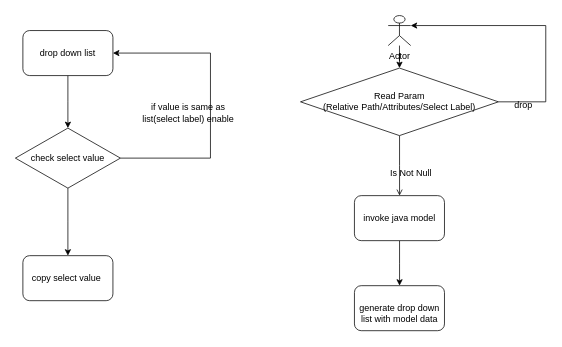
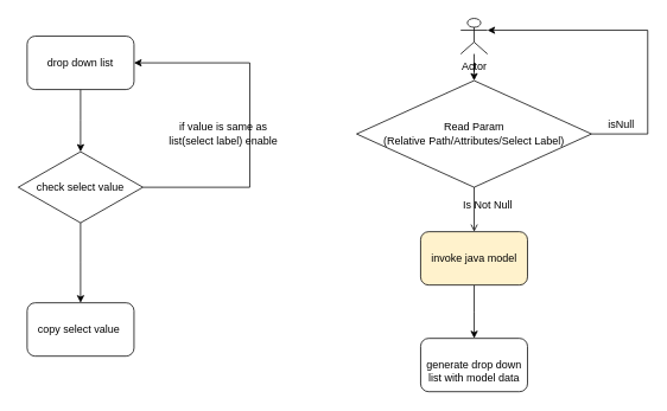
  <mxCell id="0" />
  <mxCell id="1" parent="0" />
  <mxCell id="2" value="" style="edgeStyle=orthogonalEdgeStyle;rounded=0;orthogonalLoop=1;jettySize=auto;html=1;" edge="1" parent="1" source="3" target="6"><mxGeometry relative="1" as="geometry" /></mxCell>
  <mxCell id="3" value="Actor" style="shape=umlActor;verticalLabelPosition=bottom;verticalAlign=top;html=1;outlineConnect=0;" vertex="1" parent="1"><mxGeometry x="516.87" y="20" width="30" height="40" as="geometry" /></mxCell>
  <mxCell id="4" style="edgeStyle=elbowEdgeStyle;rounded=0;orthogonalLoop=1;jettySize=auto;html=1;exitX=1;exitY=0.5;exitDx=0;exitDy=0;entryX=1;entryY=0.333;entryDx=0;entryDy=0;entryPerimeter=0;" edge="1" parent="1" source="6" target="3"><mxGeometry relative="1" as="geometry"><mxPoint x="726.87" y="40" as="targetPoint" /><Array as="points"><mxPoint x="726.87" y="110" /></Array></mxGeometry></mxCell>
  <mxCell id="5" value="" style="edgeStyle=elbowEdgeStyle;rounded=0;orthogonalLoop=1;jettySize=auto;html=1;endArrow=open;" edge="1" parent="1" source="6" target="9"><mxGeometry relative="1" as="geometry" /></mxCell>
- <mxCell id="6" value="&lt;div&gt;Read Param&lt;/div&gt;&lt;div&gt;(Relative Path/Attributes/Select Label) &lt;/div&gt;" style="rhombus;whiteSpace=wrap;html=1;" vertex="1" parent="1"><mxGeometry x="400" y="90" width="263.75" height="90" as="geometry" /></mxCell>
- <mxCell id="7" value="drop" style="text;html=1;align=center;verticalAlign=middle;resizable=0;points=[];autosize=1;" vertex="1" parent="1"><mxGeometry x="676.87" y="130" width="40" height="20" as="geometry" /></mxCell>
+ <mxCell id="6" value="&lt;div&gt;Read Param&lt;/div&gt;&lt;div&gt;(Relative Path/Attributes/Select Label) &lt;/div&gt;" style="rhombus;whiteSpace=wrap;html=1;" vertex="1" parent="1"><mxGeometry x="400" y="90" width="263.75" height="120" as="geometry" /></mxCell>
+ <mxCell id="7" value="isNull" style="text;html=1;align=center;verticalAlign=middle;resizable=0;points=[];autosize=1;" vertex="1" parent="1"><mxGeometry x="676.87" y="130" width="40" height="20" as="geometry" /></mxCell>
  <mxCell id="8" value="" style="edgeStyle=elbowEdgeStyle;rounded=0;orthogonalLoop=1;jettySize=auto;html=1;" edge="1" parent="1" source="9" target="11"><mxGeometry relative="1" as="geometry" /></mxCell>
- <mxCell id="9" value="invoke java model " style="rounded=1;whiteSpace=wrap;html=1;" vertex="1" parent="1"><mxGeometry x="471.87" y="260" width="120" height="60" as="geometry" /></mxCell>
+ <mxCell id="9" value="invoke java model " style="rounded=1;whiteSpace=wrap;html=1;fillColor=#fff2cc;" vertex="1" parent="1"><mxGeometry x="471.87" y="260" width="120" height="60" as="geometry" /></mxCell>
  <mxCell id="10" value="Is Not Null" style="text;html=1;align=center;verticalAlign=middle;resizable=0;points=[];autosize=1;" vertex="1" parent="1"><mxGeometry x="511.87" y="220" width="70" height="20" as="geometry" /></mxCell>
  <mxCell id="11" value="&lt;br&gt;generate drop down list with model data&lt;br&gt;" style="rounded=1;whiteSpace=wrap;html=1;" vertex="1" parent="1"><mxGeometry x="471.88" y="380" width="120" height="60" as="geometry" /></mxCell>
  <mxCell id="12" value="" style="edgeStyle=elbowEdgeStyle;rounded=0;orthogonalLoop=1;jettySize=auto;html=1;" edge="1" parent="1" source="13"><mxGeometry relative="1" as="geometry"><mxPoint x="90" y="170" as="targetPoint" /></mxGeometry></mxCell>
  <mxCell id="13" value="drop down list" style="rounded=1;whiteSpace=wrap;html=1;" vertex="1" parent="1"><mxGeometry x="30" y="40" width="120" height="60" as="geometry" /></mxCell>
  <mxCell id="14" style="edgeStyle=elbowEdgeStyle;rounded=0;orthogonalLoop=1;jettySize=auto;html=1;entryX=1;entryY=0.5;entryDx=0;entryDy=0;" edge="1" parent="1" source="16" target="13"><mxGeometry relative="1" as="geometry"><mxPoint x="330" y="100" as="targetPoint" /><Array as="points"><mxPoint x="280" y="140" /></Array></mxGeometry></mxCell>
  <mxCell id="15" value="" style="edgeStyle=elbowEdgeStyle;rounded=0;orthogonalLoop=1;jettySize=auto;html=1;" edge="1" parent="1" source="16" target="18"><mxGeometry relative="1" as="geometry" /></mxCell>
  <mxCell id="16" value="check select value" style="rhombus;whiteSpace=wrap;html=1;" vertex="1" parent="1"><mxGeometry x="20" y="170" width="140" height="80" as="geometry" /></mxCell>
  <mxCell id="17" value="&lt;div&gt;if value is same as&lt;/div&gt;&lt;div&gt; list(select label) enable&lt;/div&gt;" style="text;html=1;align=center;verticalAlign=middle;resizable=0;points=[];autosize=1;" vertex="1" parent="1"><mxGeometry x="170" y="135" width="160" height="30" as="geometry" /></mxCell>
  <mxCell id="18" value="copy select value&amp;nbsp; " style="whiteSpace=wrap;html=1;rounded=1;" vertex="1" parent="1"><mxGeometry x="30" y="340" width="120" height="60" as="geometry" /></mxCell>
